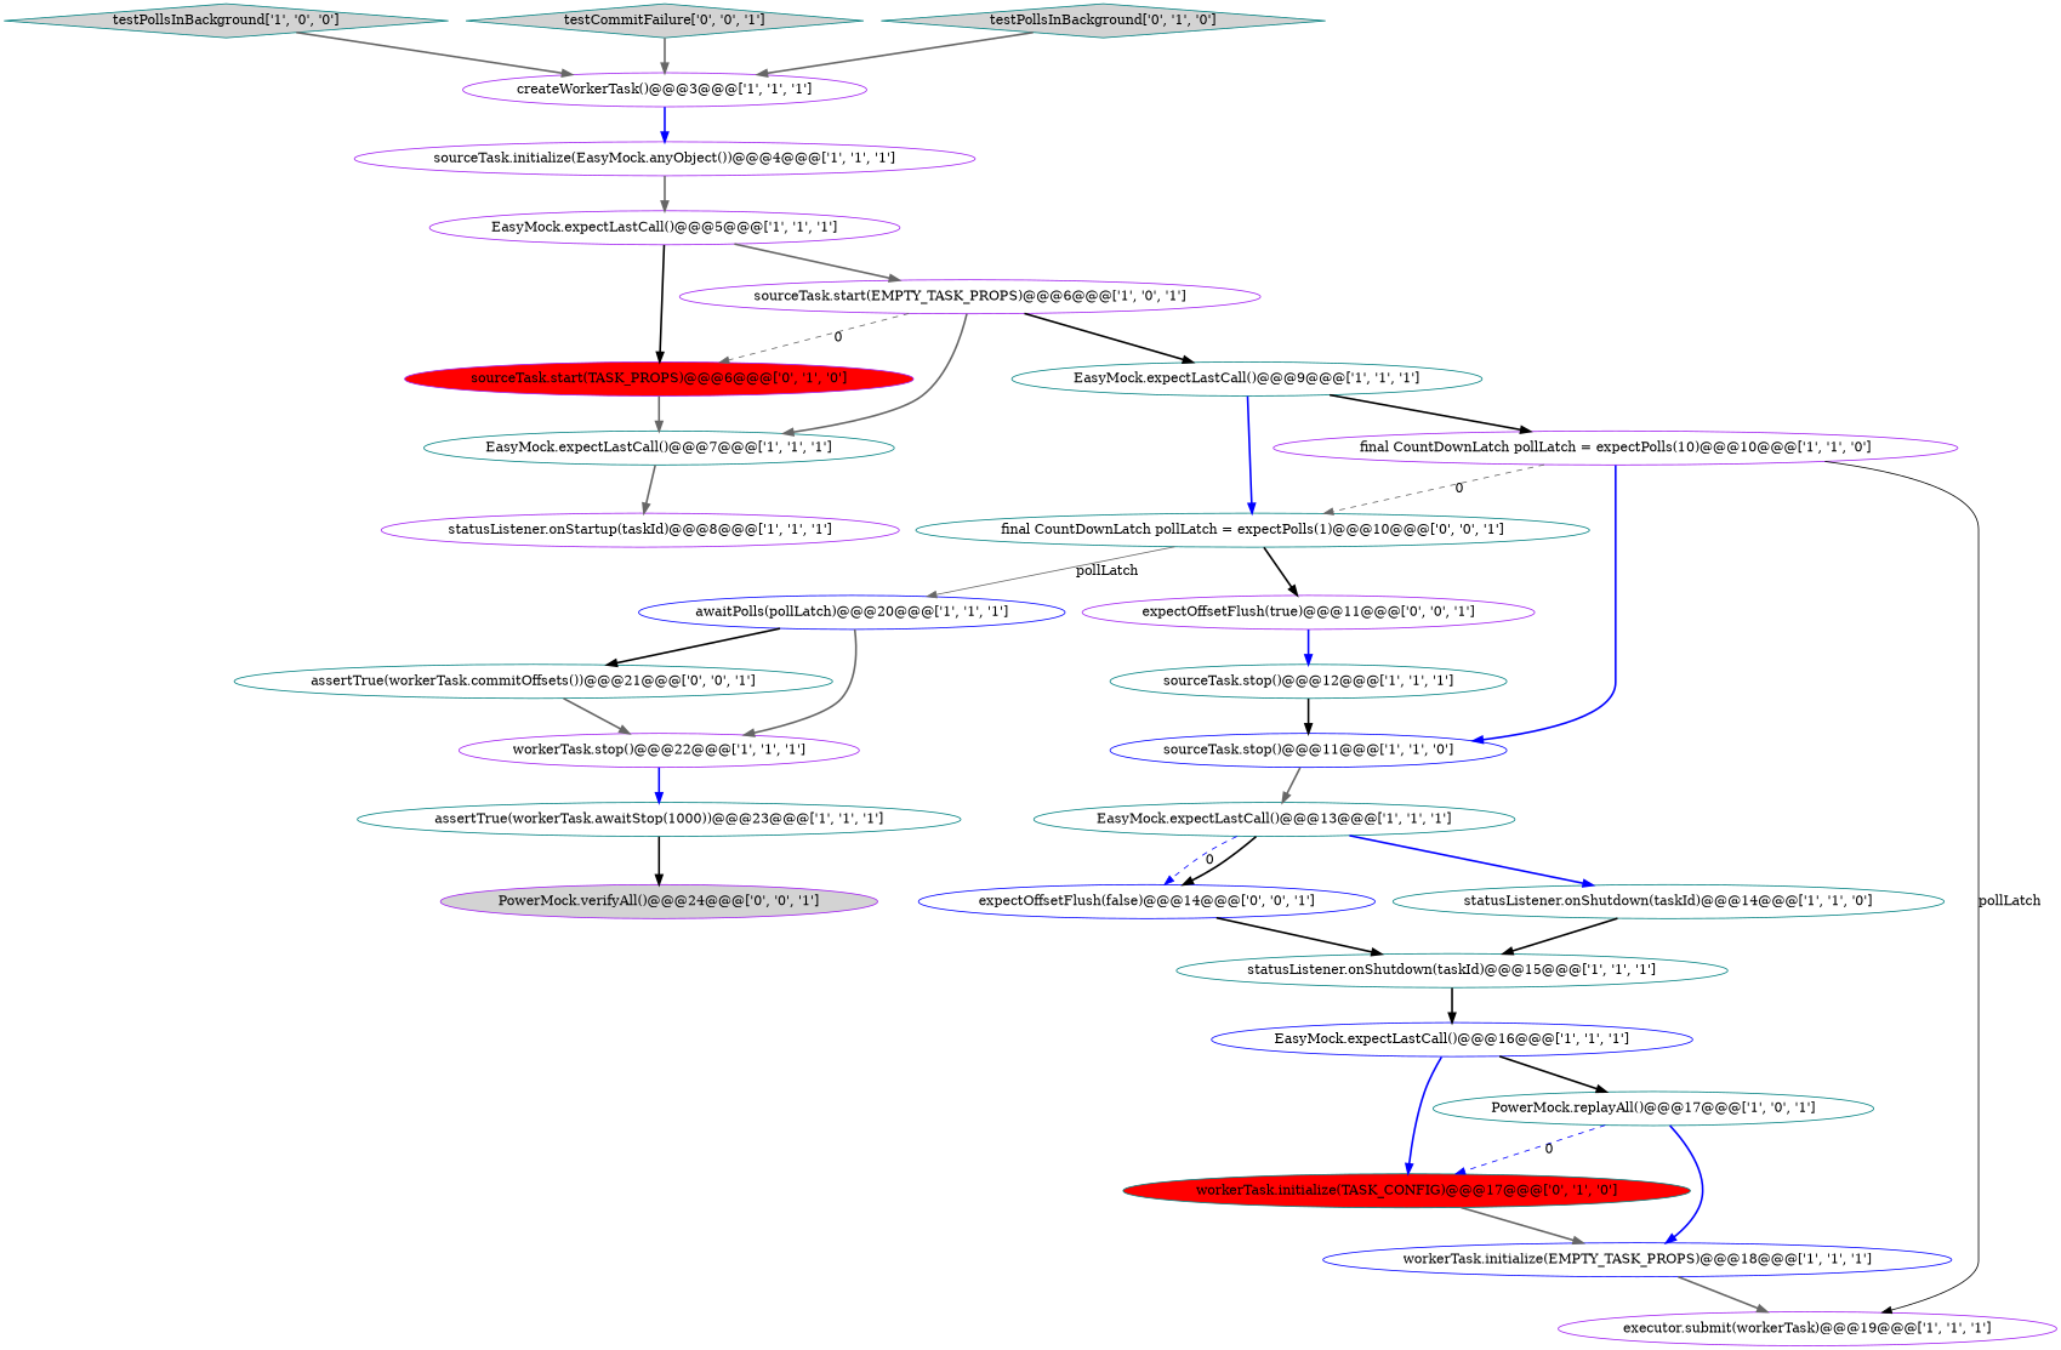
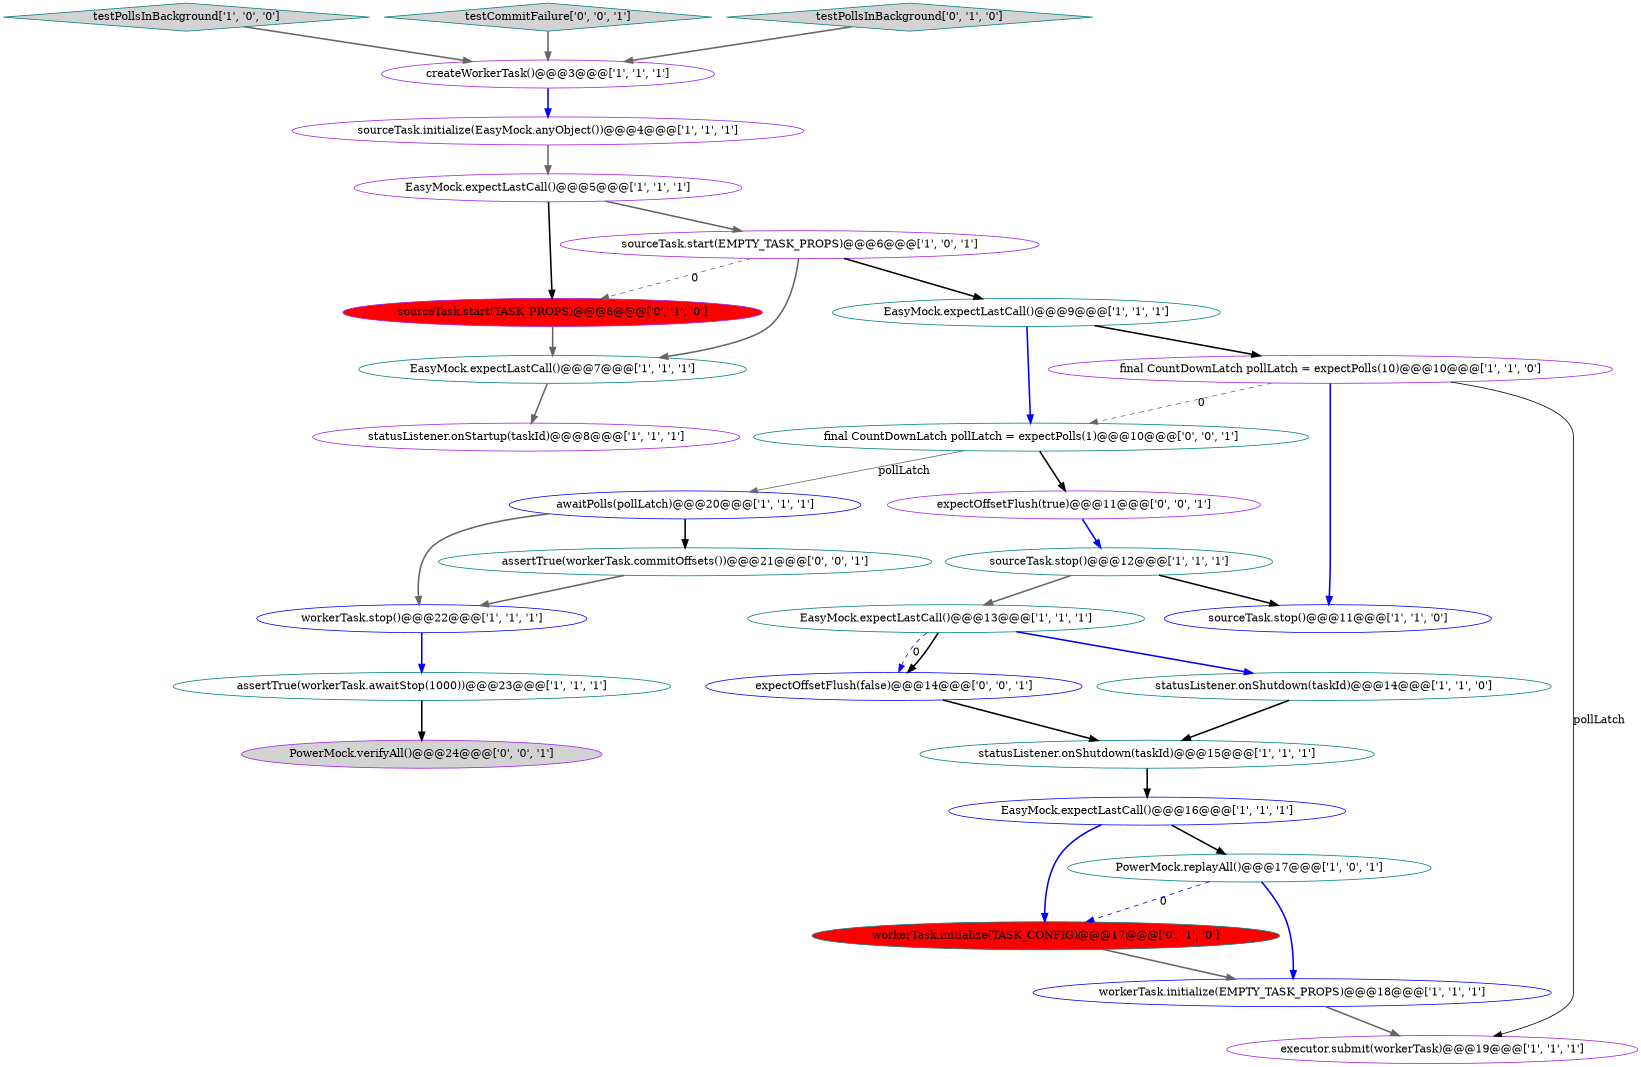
  digraph {
    node [color=teal fillcolor=white shape=ellipse style=filled]
    edge [color=gray40 style=bold]
    n1 [color=purple label="final CountDownLatch pollLatch = expectPolls(10)@@@10@@@['1', '1', '0']"]
    n2 [label="final CountDownLatch pollLatch = expectPolls(1)@@@10@@@['0', '0', '1']"]
    n3 [color=blue label="sourceTask.stop()@@@11@@@['1', '1', '0']"]
    n4 [color=purple label="executor.submit(workerTask)@@@19@@@['1', '1', '1']"]
    n5 [color=blue label="awaitPolls(pollLatch)@@@20@@@['1', '1', '1']"]
    n6 [color=purple label="expectOffsetFlush(true)@@@11@@@['0', '0', '1']"]
    n7 [color=purple label="EasyMock.expectLastCall()@@@5@@@['1', '1', '1']"]
    n8 [color=purple label="sourceTask.start(EMPTY_TASK_PROPS)@@@6@@@['1', '0', '1']"]
    n9 [color=purple fillcolor=red label="sourceTask.start(TASK_PROPS)@@@6@@@['0', '1', '0']"]
    n10 [label="EasyMock.expectLastCall()@@@9@@@['1', '1', '1']"]
    n11 [label="EasyMock.expectLastCall()@@@7@@@['1', '1', '1']"]
    n12 [label="assertTrue(workerTask.awaitStop(1000))@@@23@@@['1', '1', '1']"]
    n13 [color=purple fillcolor=lightgray label="PowerMock.verifyAll()@@@24@@@['0', '0', '1']"]
    n14 [label="EasyMock.expectLastCall()@@@13@@@['1', '1', '1']"]
    n15 [color=blue label="expectOffsetFlush(false)@@@14@@@['0', '0', '1']"]
    n16 [label="statusListener.onShutdown(taskId)@@@14@@@['1', '1', '0']"]
    n17 [label="statusListener.onShutdown(taskId)@@@15@@@['1', '1', '1']"]
    n18 [color=blue label="EasyMock.expectLastCall()@@@16@@@['1', '1', '1']"]
    n19 [label="PowerMock.replayAll()@@@17@@@['1', '0', '1']"]
    n20 [fillcolor=red label="workerTask.initialize(TASK_CONFIG)@@@17@@@['0', '1', '0']"]
-   n21 [color=purple label="workerTask.stop()@@@22@@@['1', '1', '1']"]
+   n21 [color=blue label="workerTask.stop()@@@22@@@['1', '1', '1']"]
    n22 [color=blue label="workerTask.initialize(EMPTY_TASK_PROPS)@@@18@@@['1', '1', '1']"]
    n23 [fillcolor=lightgray label="testPollsInBackground['1', '0', '0']" shape=diamond]
    n24 [color=purple label="createWorkerTask()@@@3@@@['1', '1', '1']"]
    n25 [color=purple label="sourceTask.initialize(EasyMock.anyObject())@@@4@@@['1', '1', '1']"]
    n26 [fillcolor=lightgray label="testCommitFailure['0', '0', '1']" shape=diamond]
    n27 [color=purple label="statusListener.onStartup(taskId)@@@8@@@['1', '1', '1']"]
    n28 [fillcolor=lightgray label="testPollsInBackground['0', '1', '0']" shape=diamond]
    n29 [label="sourceTask.stop()@@@12@@@['1', '1', '1']"]
    n30 [label="assertTrue(workerTask.commitOffsets())@@@21@@@['0', '0', '1']"]
    n1 -> n2 [label=0 style=dashed]
    n1 -> n3 [color=blue]
    n1 -> n4 [color=black label=pollLatch style=solid]
    n2 -> n5 [label=pollLatch style=solid]
    n2 -> n6 [color=black]
    n5 -> n21
    n5 -> n30 [color=black]
    n6 -> n29 [color=blue]
    n7 -> n8
    n7 -> n9 [color=black]
    n8 -> n9 [label=0 style=dashed]
    n8 -> n10 [color=black]
    n8 -> n11
    n9 -> n11
    n10 -> n1 [color=black]
    n10 -> n2 [color=blue]
    n11 -> n27
    n12 -> n13 [color=black]
    n14 -> n15 [color=blue label=0 style=dashed]
    n14 -> n15 [color=black]
    n14 -> n16 [color=blue]
    n15 -> n17 [color=black]
    n16 -> n17 [color=black]
    n17 -> n18 [color=black]
    n18 -> n19 [color=black]
    n18 -> n20 [color=blue]
    n19 -> n20 [color=blue label=0 style=dashed]
    n19 -> n22 [color=blue]
    n20 -> n22
    n21 -> n12 [color=blue]
    n22 -> n4
    n23 -> n24
    n24 -> n25 [color=blue]
    n25 -> n7
    n26 -> n24
    n28 -> n24
    n29 -> n3 [color=black]
-   n3 -> n14
+   n29 -> n14
    n30 -> n21
  }
